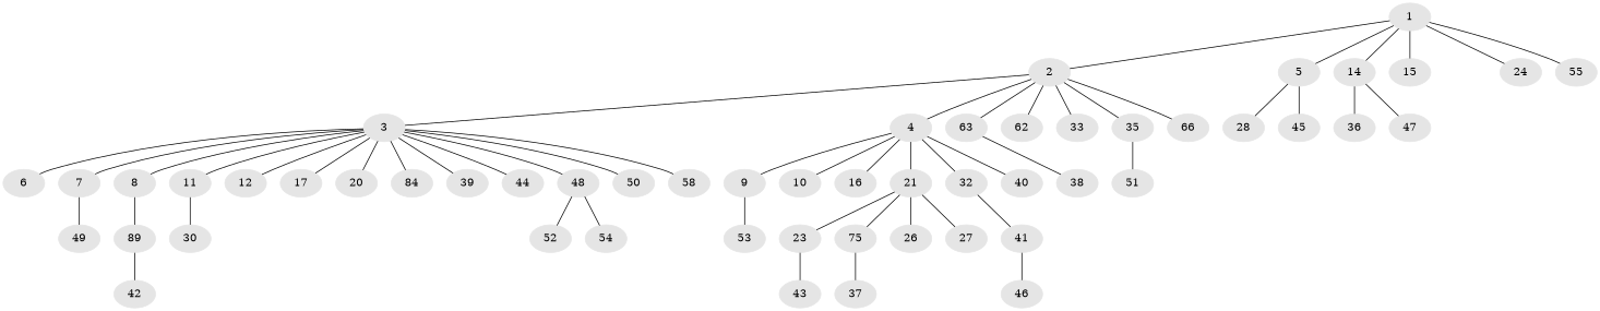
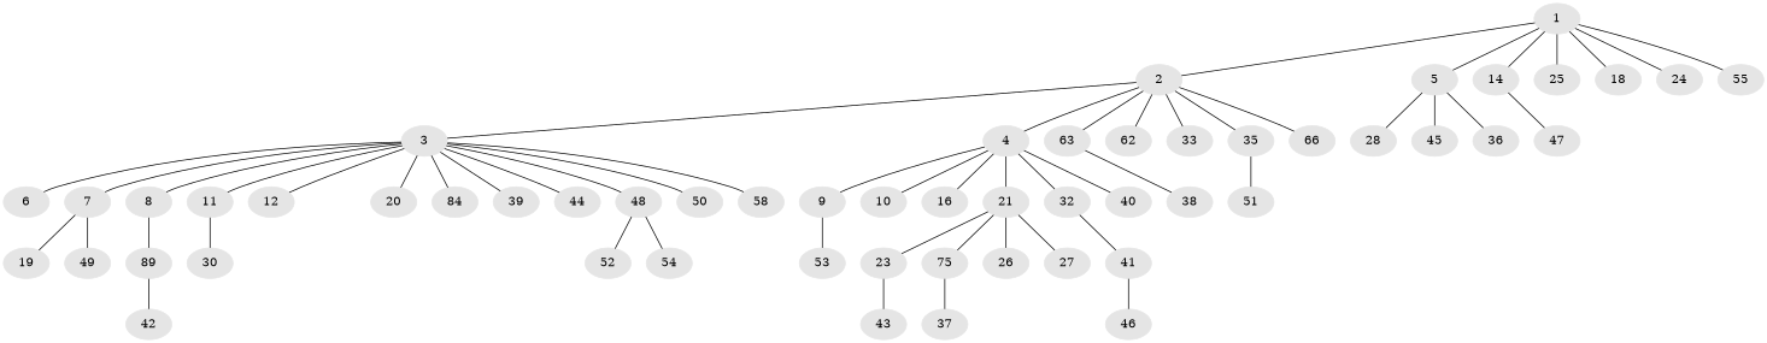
  graph {
    node [color=gray90 style=filled]
    1
    2
    5
    14
-   15
+   15 [label=25]
+   18
    24
    55
    3
    4
    n11 [label=63]
    n12 [label=62]
    33
    35
    n15 [label=66]
    28
    45
    36
    47
    6
    7
    8
    11
    12
-   17
    20
    n27 [label=84]
    39
    44
    48
    50
    58
    9
    10
    16
    21
    32
    40
    38
    51
+   19
    49
    n43 [label=89]
    30
    52
    54
    53
    23
    n49 [label=75]
    26
    27
    43
    41
    42
    37
    46
    1 -- 2
    1 -- 5
    1 -- 14
    1 -- 15
+   1 -- 18
    1 -- 24
    1 -- 55
    2 -- 3
    2 -- 4
    2 -- n11
    2 -- n12
    2 -- 33
    2 -- 35
    2 -- n15
    5 -- 28
    5 -- 45
-   14 -- 36
+   5 -- 36
    14 -- 47
    3 -- 6
    3 -- 7
    3 -- 8
    3 -- 11
    3 -- 12
-   3 -- 17
    3 -- 20
    3 -- n27
    3 -- 39
    3 -- 44
    3 -- 48
    3 -- 50
    3 -- 58
    4 -- 9
    4 -- 10
    4 -- 16
    4 -- 21
    4 -- 32
    4 -- 40
    n11 -- 38
    35 -- 51
+   7 -- 19
    7 -- 49
    8 -- n43
    11 -- 30
    48 -- 52
    48 -- 54
    9 -- 53
    21 -- 23
    21 -- n49
    21 -- 26
    21 -- 27
    32 -- 41
    n43 -- 42
    23 -- 43
    n49 -- 37
    41 -- 46
  }
